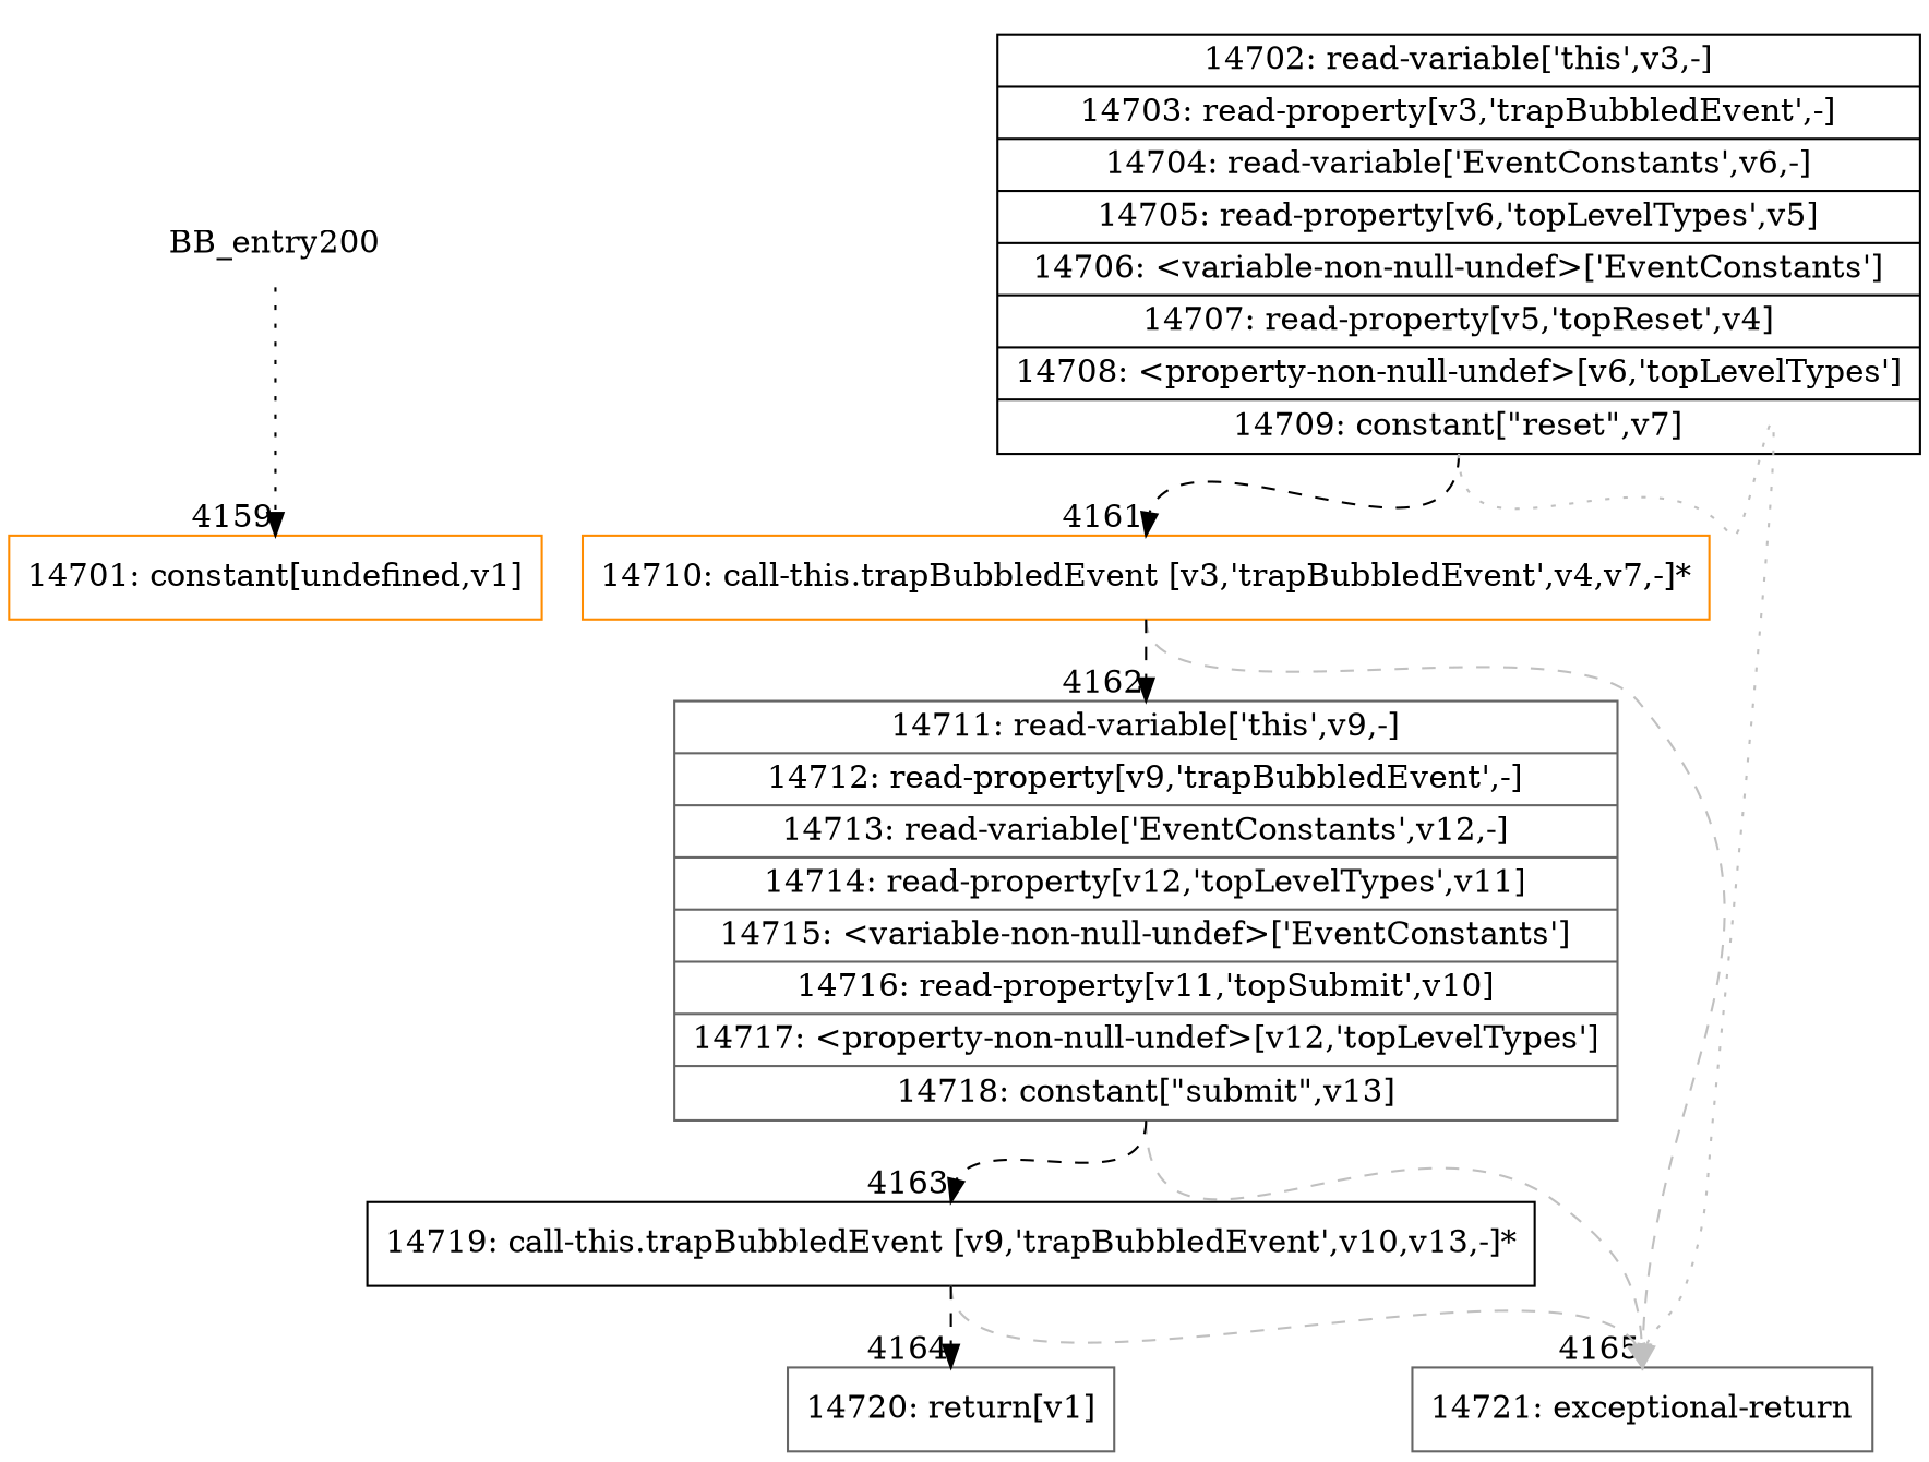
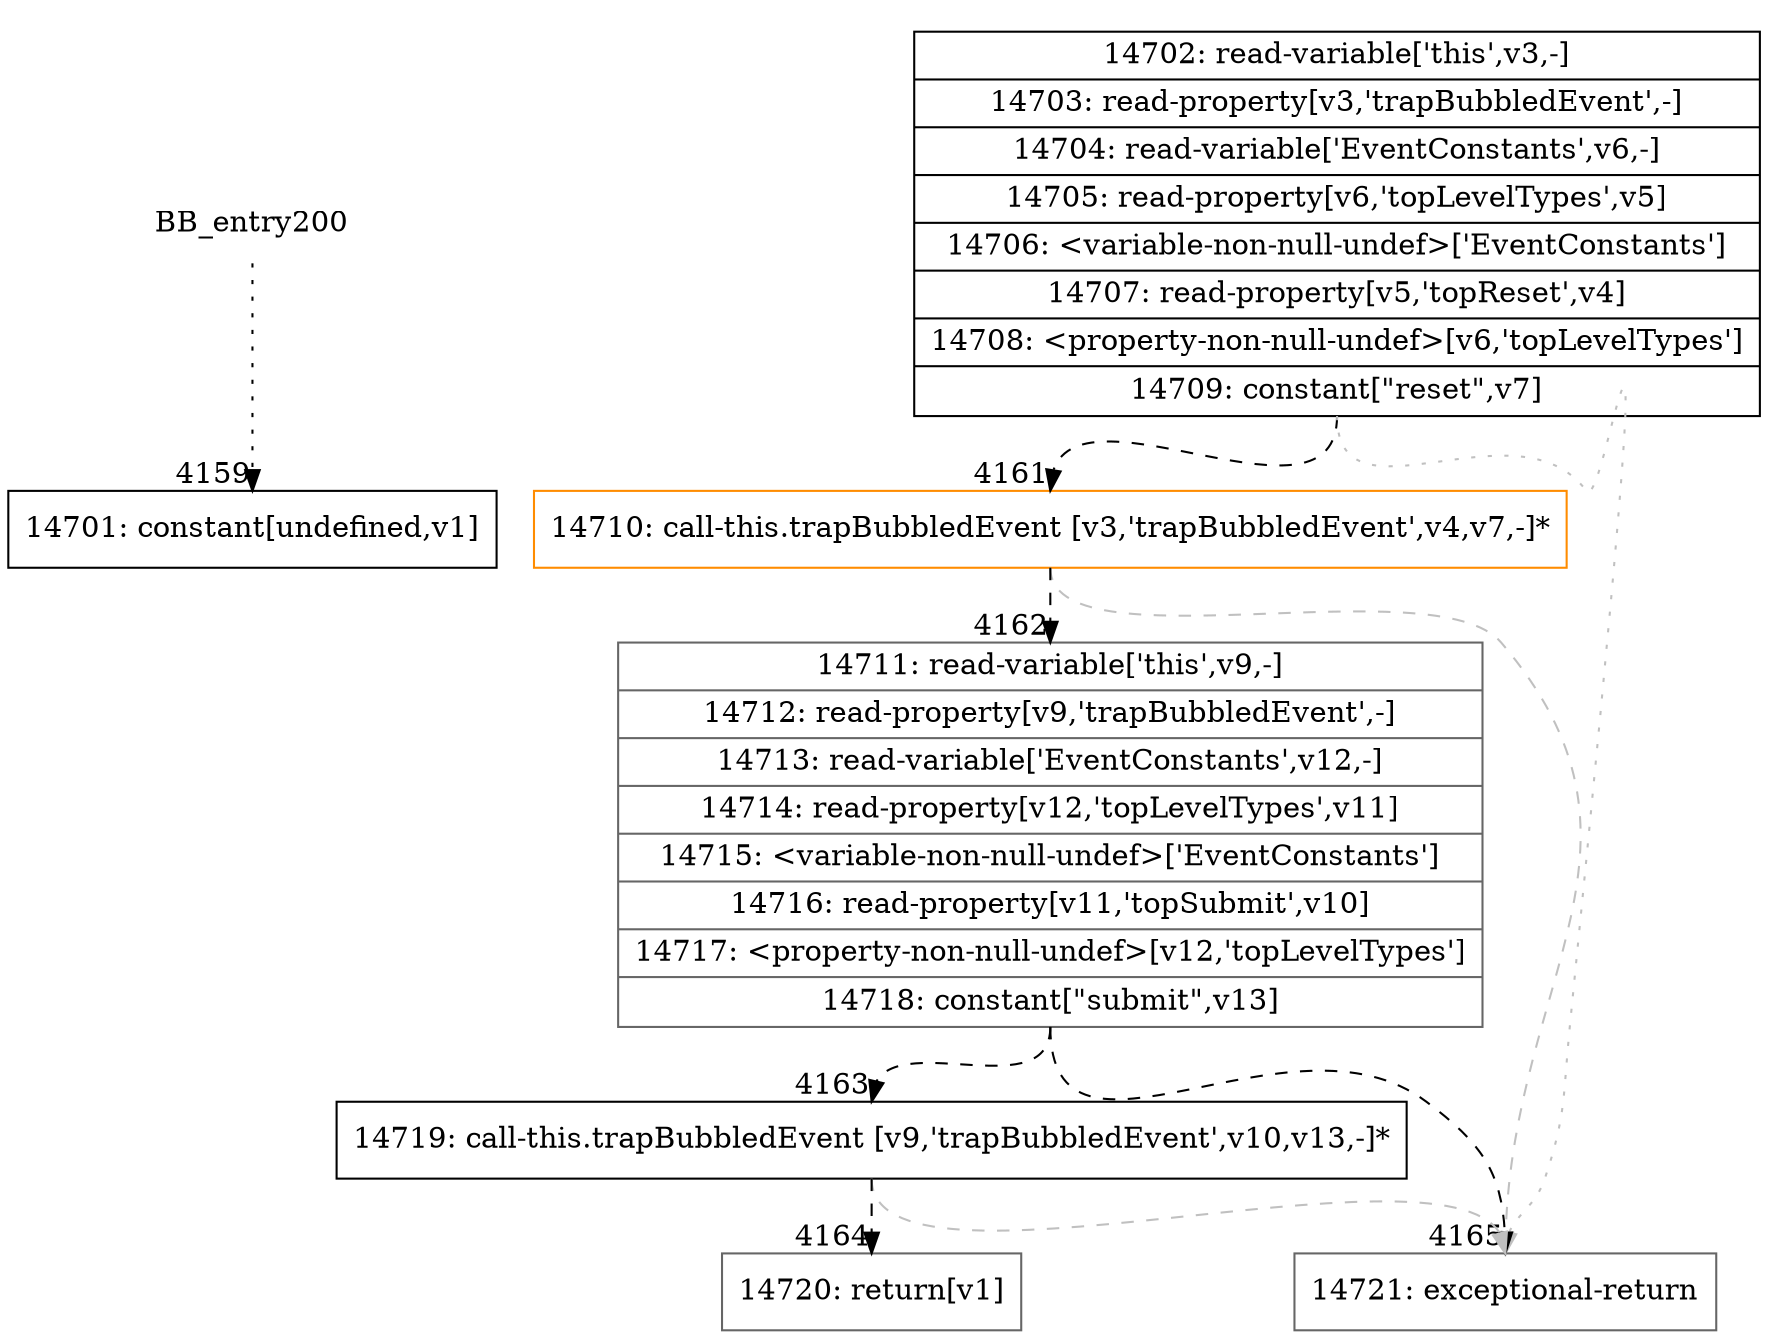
  digraph {
    rankdir=TD
    node [color=black shape=record]
    edge [headport=n style=dashed tailport=s]
    n1 [color=darkorange label=BB_entry200 shape=none]
-   n2 [color=darkorange label="{14701: constant[undefined,v1]}"]
+   n2 [label="{14701: constant[undefined,v1]}"]
    n3 [label="{14702: read-variable['this',v3,-]|14703: read-property[v3,'trapBubbledEvent',-]|14704: read-variable['EventConstants',v6,-]|14705: read-property[v6,'topLevelTypes',v5]|14706: \<variable-non-null-undef\>['EventConstants']|14707: read-property[v5,'topReset',v4]|14708: \<property-non-null-undef\>[v6,'topLevelTypes']|14709: constant[\"reset\",v7]}"]
    n4 [color=darkorange label="{14710: call-this.trapBubbledEvent [v3,'trapBubbledEvent',v4,v7,-]*}"]
    n5 [color=gray40 label="{14721: exceptional-return}"]
    n6 [color=gray40 label="{14711: read-variable['this',v9,-]|14712: read-property[v9,'trapBubbledEvent',-]|14713: read-variable['EventConstants',v12,-]|14714: read-property[v12,'topLevelTypes',v11]|14715: \<variable-non-null-undef\>['EventConstants']|14716: read-property[v11,'topSubmit',v10]|14717: \<property-non-null-undef\>[v12,'topLevelTypes']|14718: constant[\"submit\",v13]}"]
    n7 [label="{14719: call-this.trapBubbledEvent [v9,'trapBubbledEvent',v10,v13,-]*}"]
    n8 [color=gray40 label="{14720: return[v1]}"]
    n1 -> n2 [headlabel="    4159" style=dotted]
    n3 -> n4 [headlabel="      4161"]
    n3 -> n5 [color=gray headlabel="      4165" style=dotted]
    n4 -> n5 [color=gray]
    n4 -> n6 [headlabel="      4162"]
-   n6 -> n5 [color=gray]
+   n6 -> n5 [color=black]
    n6 -> n7 [headlabel="      4163"]
    n7 -> n5 [color=gray]
    n7 -> n8 [headlabel="      4164"]
  }
